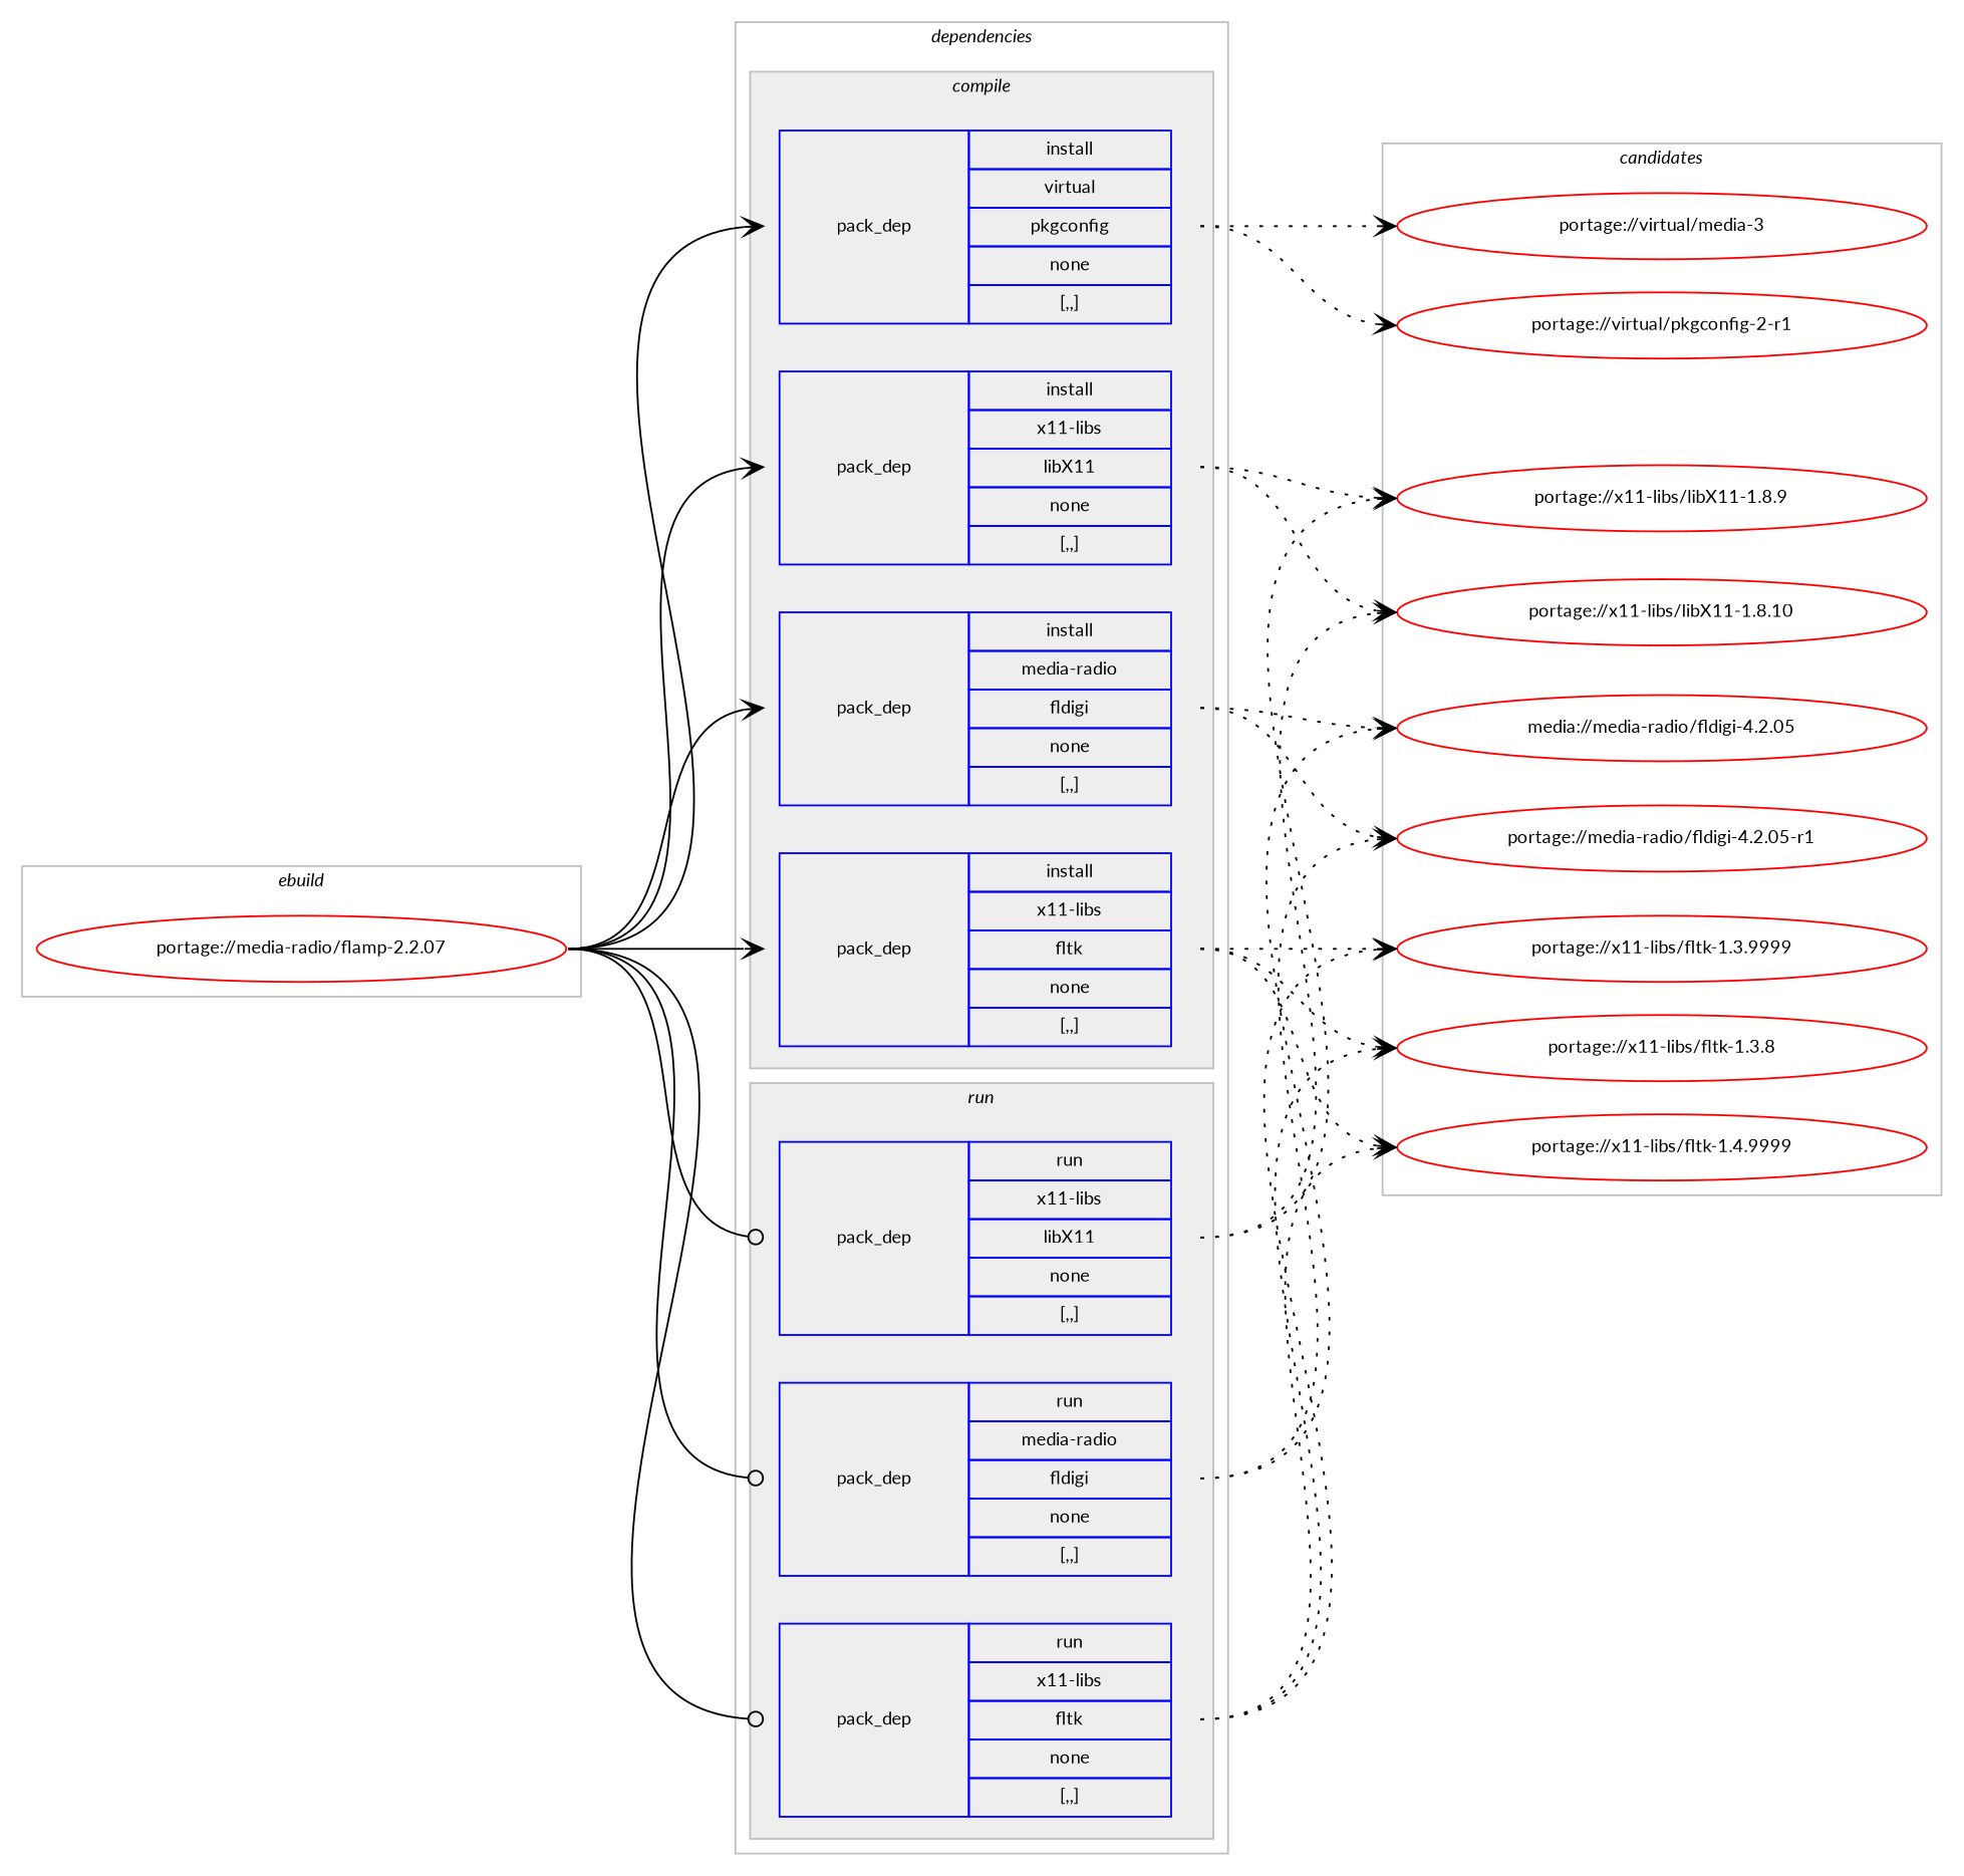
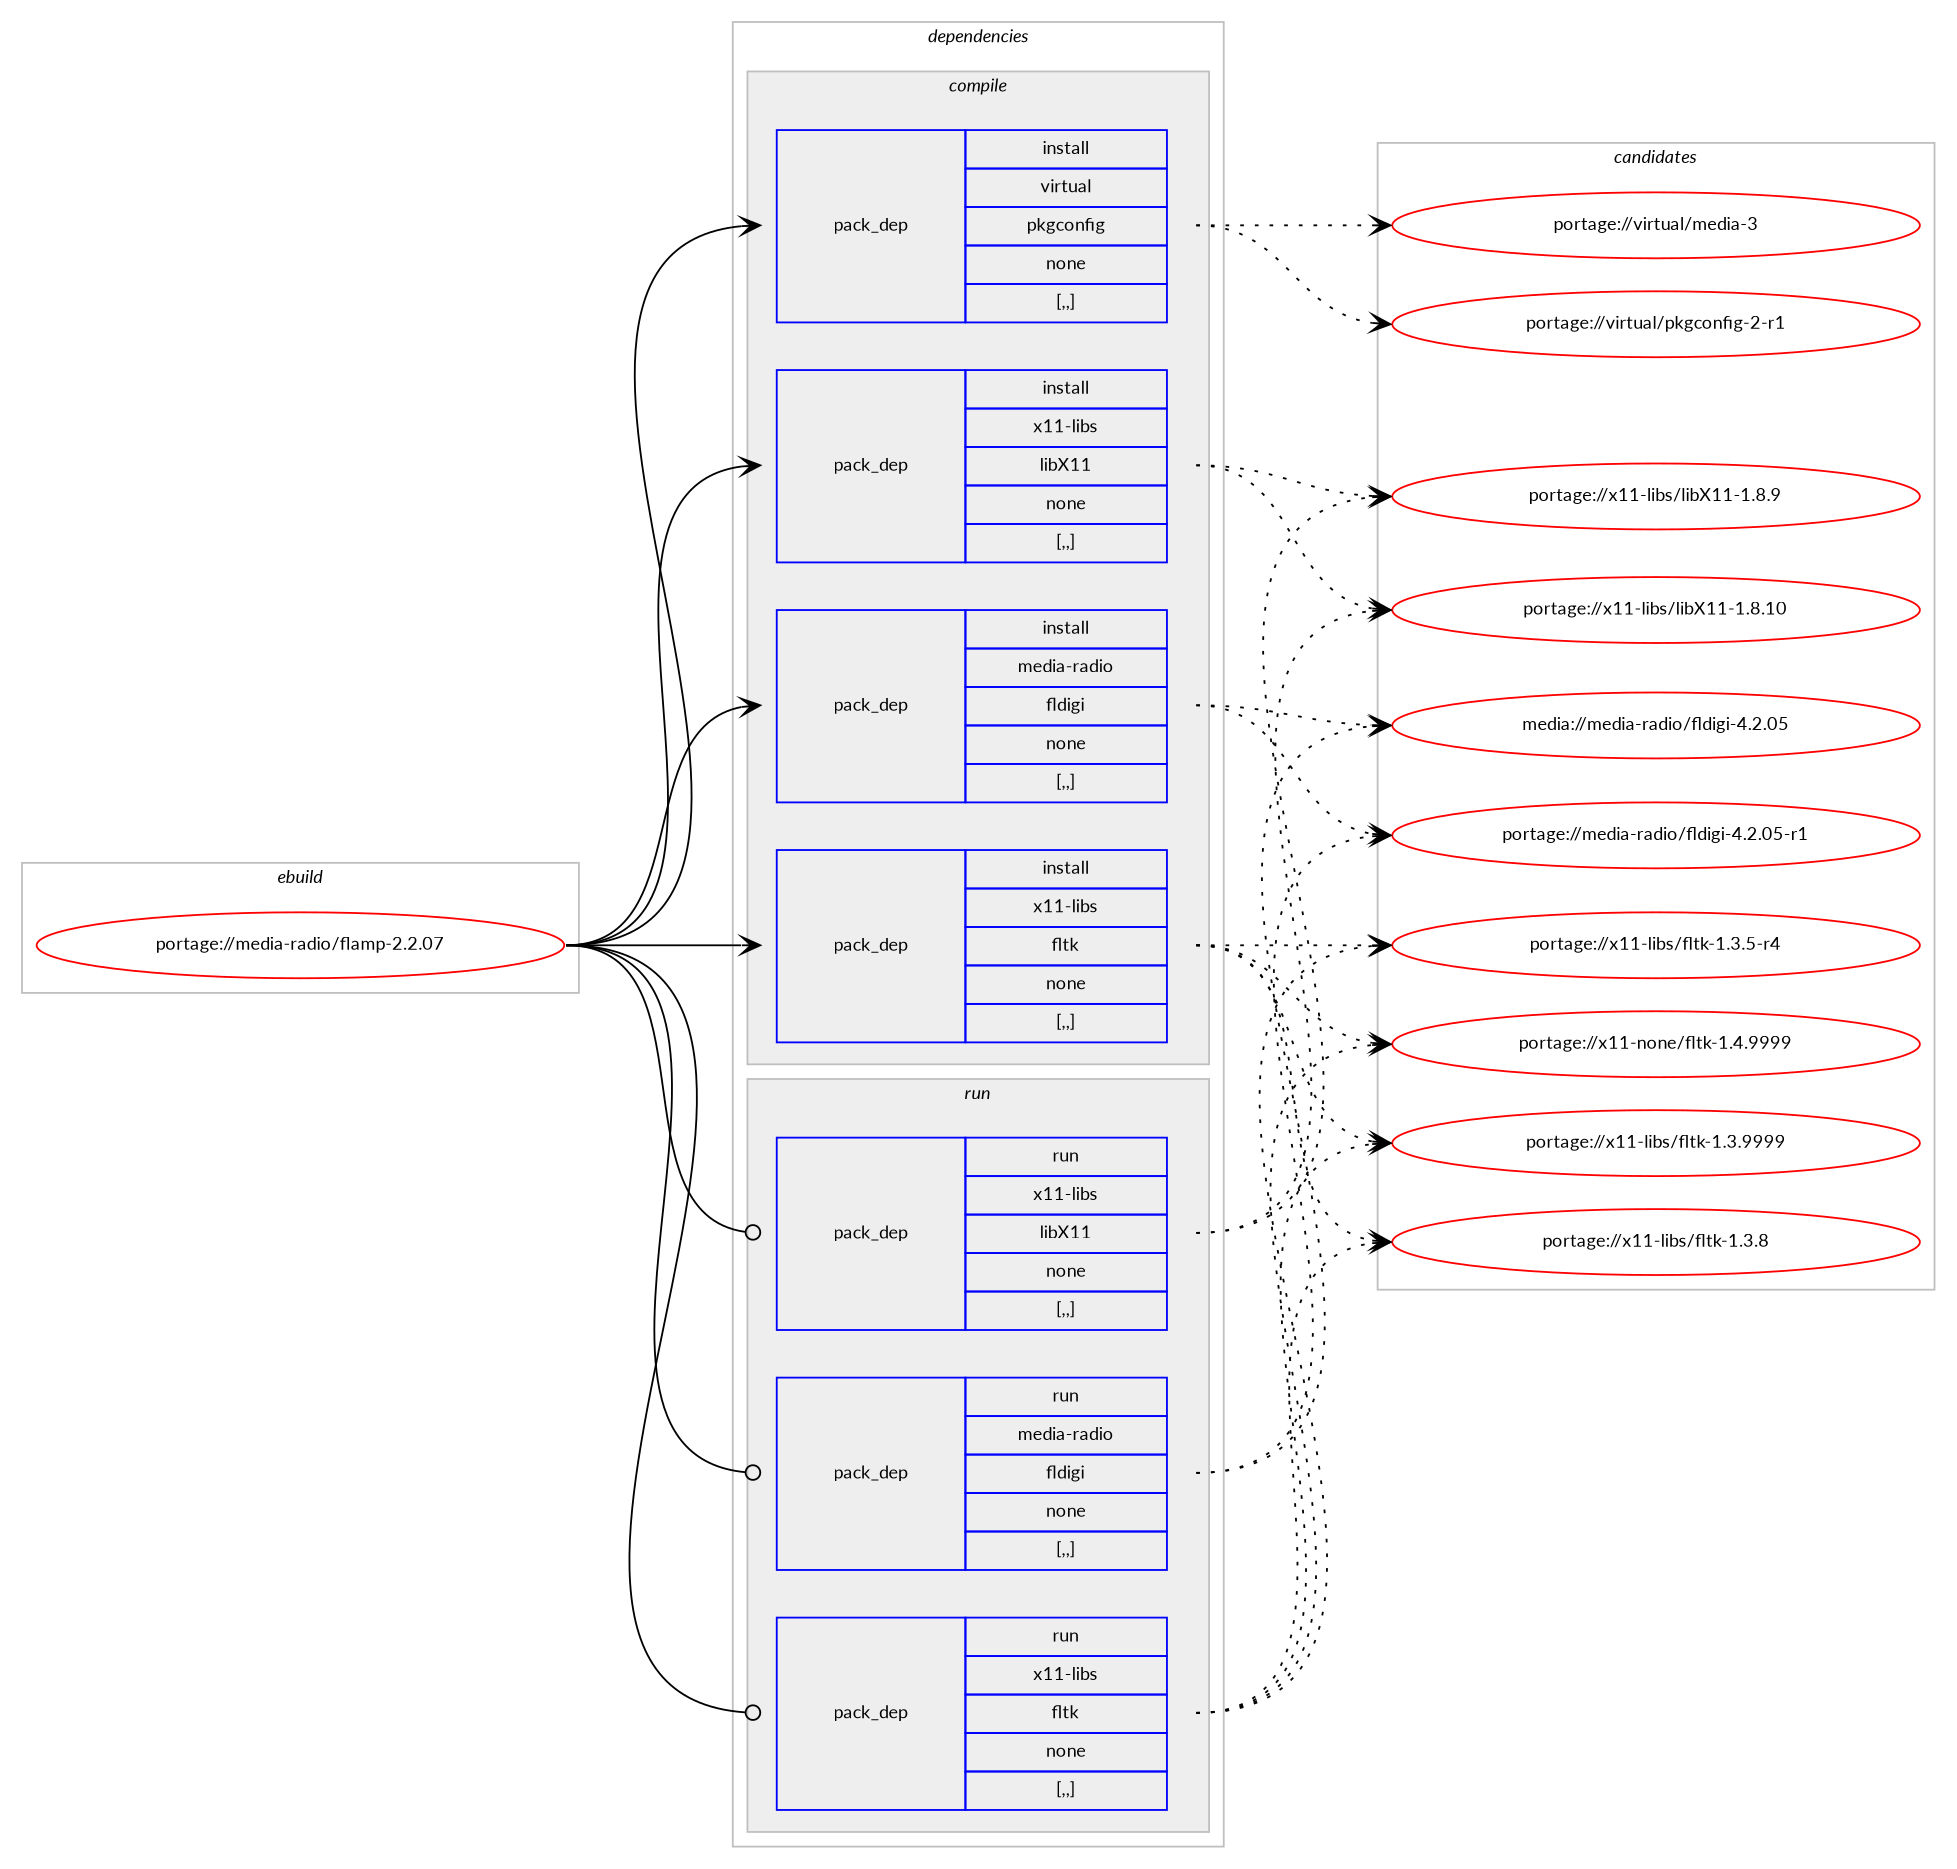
  digraph {
    compound=true
    concentrate=true
    fontname=Lato
    fontsize=10
    newrank=true
    rankdir=LR
    ranksep=1.5
    node [color=red fontname=Lato fontsize=10]
    edge [arrowhead=vee fontname=Lato headport=w style=dotted tailport=e weight=100]
    n1 [label="portage://media-radio/flamp-2.2.07" width=4]
    n2 [color=blue label=<<TABLE BORDER="0" CELLBORDER="1" CELLSPACING="0" CELLPADDING="4" WIDTH="220"><TR><TD ROWSPAN="6" CELLPADDING="30">pack_dep</TD></TR><TR><TD WIDTH="110">install</TD></TR><TR><TD>media-radio</TD></TR><TR><TD>fldigi</TD></TR><TR><TD>none</TD></TR><TR><TD>[,,]</TD></TR></TABLE>> shape=none]
    n3 [color=blue label=<<TABLE BORDER="0" CELLBORDER="1" CELLSPACING="0" CELLPADDING="4" WIDTH="220"><TR><TD ROWSPAN="6" CELLPADDING="30">pack_dep</TD></TR><TR><TD WIDTH="110">install</TD></TR><TR><TD>virtual</TD></TR><TR><TD>pkgconfig</TD></TR><TR><TD>none</TD></TR><TR><TD>[,,]</TD></TR></TABLE>> shape=none]
    n4 [color=blue label=<<TABLE BORDER="0" CELLBORDER="1" CELLSPACING="0" CELLPADDING="4" WIDTH="220"><TR><TD ROWSPAN="6" CELLPADDING="30">pack_dep</TD></TR><TR><TD WIDTH="110">install</TD></TR><TR><TD>x11-libs</TD></TR><TR><TD>fltk</TD></TR><TR><TD>none</TD></TR><TR><TD>[,,]</TD></TR></TABLE>> shape=none]
    n5 [color=blue label=<<TABLE BORDER="0" CELLBORDER="1" CELLSPACING="0" CELLPADDING="4" WIDTH="220"><TR><TD ROWSPAN="6" CELLPADDING="30">pack_dep</TD></TR><TR><TD WIDTH="110">install</TD></TR><TR><TD>x11-libs</TD></TR><TR><TD>libX11</TD></TR><TR><TD>none</TD></TR><TR><TD>[,,]</TD></TR></TABLE>> shape=none]
    n6 [color=blue label=<<TABLE BORDER="0" CELLBORDER="1" CELLSPACING="0" CELLPADDING="4" WIDTH="220"><TR><TD ROWSPAN="6" CELLPADDING="30">pack_dep</TD></TR><TR><TD WIDTH="110">run</TD></TR><TR><TD>media-radio</TD></TR><TR><TD>fldigi</TD></TR><TR><TD>none</TD></TR><TR><TD>[,,]</TD></TR></TABLE>> shape=none]
    n7 [color=blue label=<<TABLE BORDER="0" CELLBORDER="1" CELLSPACING="0" CELLPADDING="4" WIDTH="220"><TR><TD ROWSPAN="6" CELLPADDING="30">pack_dep</TD></TR><TR><TD WIDTH="110">run</TD></TR><TR><TD>x11-libs</TD></TR><TR><TD>fltk</TD></TR><TR><TD>none</TD></TR><TR><TD>[,,]</TD></TR></TABLE>> shape=none]
    n8 [color=blue label=<<TABLE BORDER="0" CELLBORDER="1" CELLSPACING="0" CELLPADDING="4" WIDTH="220"><TR><TD ROWSPAN="6" CELLPADDING="30">pack_dep</TD></TR><TR><TD WIDTH="110">run</TD></TR><TR><TD>x11-libs</TD></TR><TR><TD>libX11</TD></TR><TR><TD>none</TD></TR><TR><TD>[,,]</TD></TR></TABLE>> shape=none]
    n9 [label="portage://media-radio/fldigi-4.2.05-r1" width=4]
    n10 [label="media://media-radio/fldigi-4.2.05" width=4]
    n11 [label="portage://virtual/media-3" width=4]
    n12 [label="portage://virtual/pkgconfig-2-r1" width=4]
-   n13 [label="portage://x11-libs/fltk-1.4.9999" width=4]
+   n13 [label="portage://x11-none/fltk-1.4.9999" width=4]
    n14 [label="portage://x11-libs/fltk-1.3.9999" width=4]
    n15 [label="portage://x11-libs/fltk-1.3.8" width=4]
+   n16 [label="portage://x11-libs/fltk-1.3.5-r4" width=4]
    n17 [label="portage://x11-libs/libX11-1.8.10" width=4]
    n18 [label="portage://x11-libs/libX11-1.8.9" width=4]
    subgraph cluster_1 {
      color=gray
      label=<<i>ebuild</i>>
      n1
    }
    subgraph cluster_2 {
      color=gray
      label=<<i>dependencies</i>>
      subgraph cluster_3 {
        color=gray
        fillcolor="#eeeeee"
        label=<<i>compile</i>>
        style=filled
        subgraph sub_4 {
          color=gray
          fillcolor="#eeeeee"
          label=<<i>compile</i>>
          style=filled
          n2
        }
        subgraph sub_5 {
          color=gray
          fillcolor="#eeeeee"
          label=<<i>compile</i>>
          style=filled
          n3
        }
        subgraph sub_6 {
          color=gray
          fillcolor="#eeeeee"
          label=<<i>compile</i>>
          style=filled
          n4
        }
        subgraph sub_7 {
          color=gray
          fillcolor="#eeeeee"
          label=<<i>compile</i>>
          style=filled
          n5
        }
      }
      subgraph cluster_8 {
        color=gray
        fillcolor="#eeeeee"
        label=<<i>compile and run</i>>
        style=filled
      }
      subgraph cluster_9 {
        color=gray
        fillcolor="#eeeeee"
        label=<<i>run</i>>
        style=filled
        subgraph sub_10 {
          color=gray
          fillcolor="#eeeeee"
          label=<<i>run</i>>
          style=filled
          n6
        }
        subgraph sub_11 {
          color=gray
          fillcolor="#eeeeee"
          label=<<i>run</i>>
          style=filled
          n7
        }
        subgraph sub_12 {
          color=gray
          fillcolor="#eeeeee"
          label=<<i>run</i>>
          style=filled
          n8
        }
      }
    }
    subgraph cluster_13 {
      color=gray
      label=<<i>candidates</i>>
      rank=same
      subgraph sub_14 {
        color=black
        label=<<i>candidates</i>>
        nodesep=1
        rank=same
        n9
        n10
      }
      subgraph sub_15 {
        color=black
        label=<<i>candidates</i>>
        nodesep=1
        rank=same
        n11
        n12
      }
      subgraph sub_16 {
        color=black
        label=<<i>candidates</i>>
        nodesep=1
        rank=same
        n13
        n14
        n15
+       n16
      }
      subgraph sub_17 {
        color=black
        label=<<i>candidates</i>>
        nodesep=1
        rank=same
        n17
        n18
      }
      subgraph sub_18 {
        color=black
        label=<<i>candidates</i>>
        nodesep=1
        rank=same
        n9
        n10
      }
      subgraph sub_19 {
        color=black
        label=<<i>candidates</i>>
        nodesep=1
        rank=same
        n13
        n14
        n15
+       n16
      }
      subgraph sub_20 {
        color=black
        label=<<i>candidates</i>>
        nodesep=1
        rank=same
        n17
        n18
      }
    }
    n1 -> n2 [style=solid weight=20]
    n1 -> n3 [style=solid weight=20]
    n1 -> n4 [style=solid weight=20]
    n1 -> n5 [style=solid weight=20]
    n1 -> n6 [arrowhead=odot style=solid weight=20]
    n1 -> n7 [arrowhead=odot style=solid weight=20]
    n1 -> n8 [arrowhead=odot style=solid weight=20]
    n2 -> n9
    n2 -> n10
    n3 -> n11
    n3 -> n12
    n4 -> n13
    n4 -> n14
    n4 -> n15
+   n4 -> n16
    n5 -> n17
    n5 -> n18
    n6 -> n9
    n6 -> n10
    n7 -> n13
    n7 -> n14
    n7 -> n15
+   n7 -> n16
    n8 -> n17
    n8 -> n18
  }
